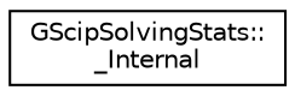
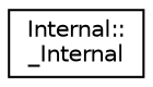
  digraph {
    rankdir=LR
-   n1 [color=black fillcolor=white fontname=Helvetica fontsize=10 height=0.2 label="GScipSolvingStats::\l_Internal" shape=record style=filled width=0.4]
+   n1 [color=black fillcolor=white fontname=Helvetica fontsize=10 height=0.2 label="Internal::\l_Internal" shape=record style=filled width=0.4]
  }
